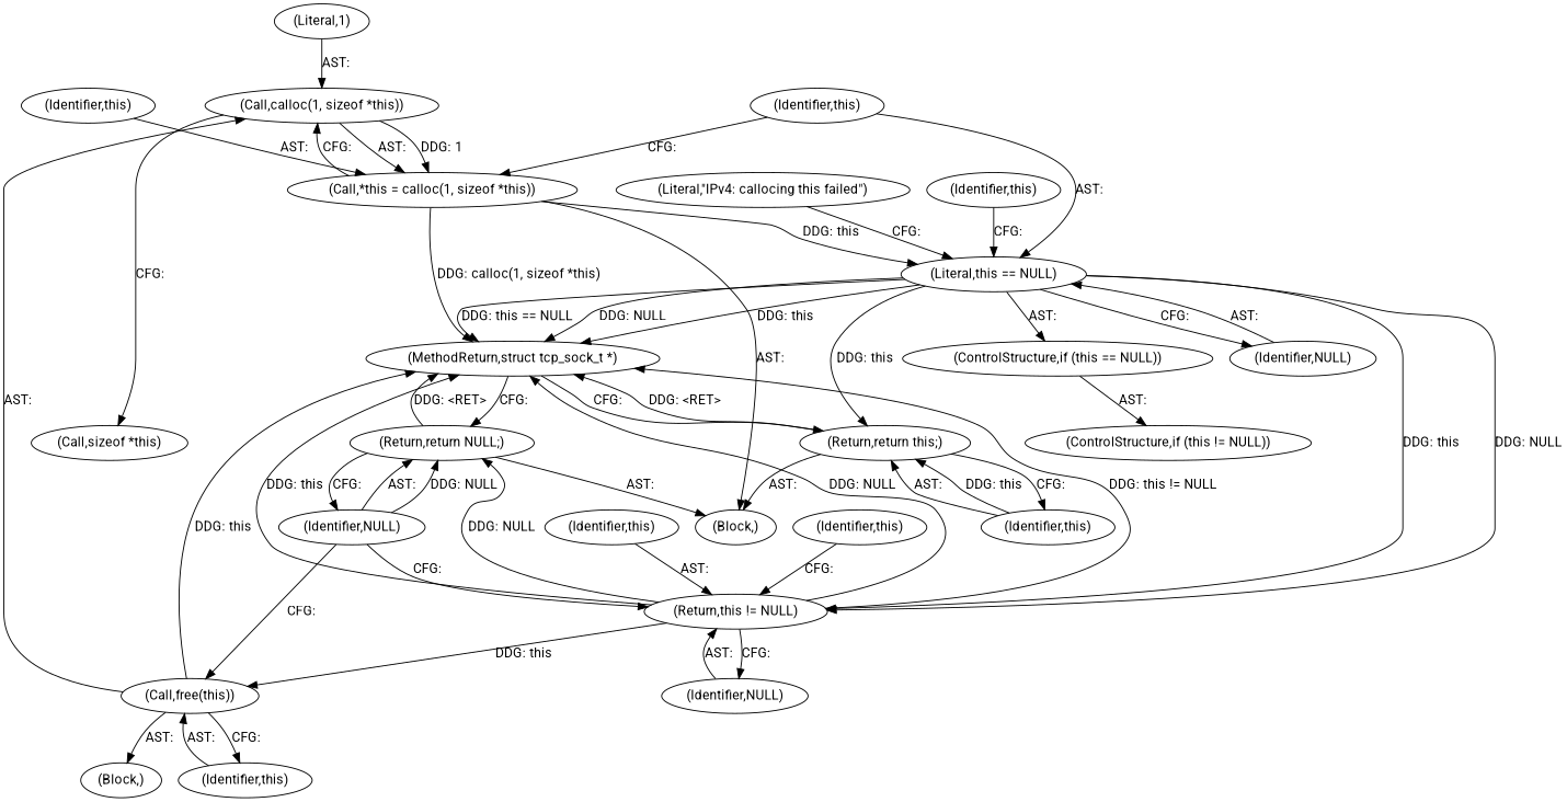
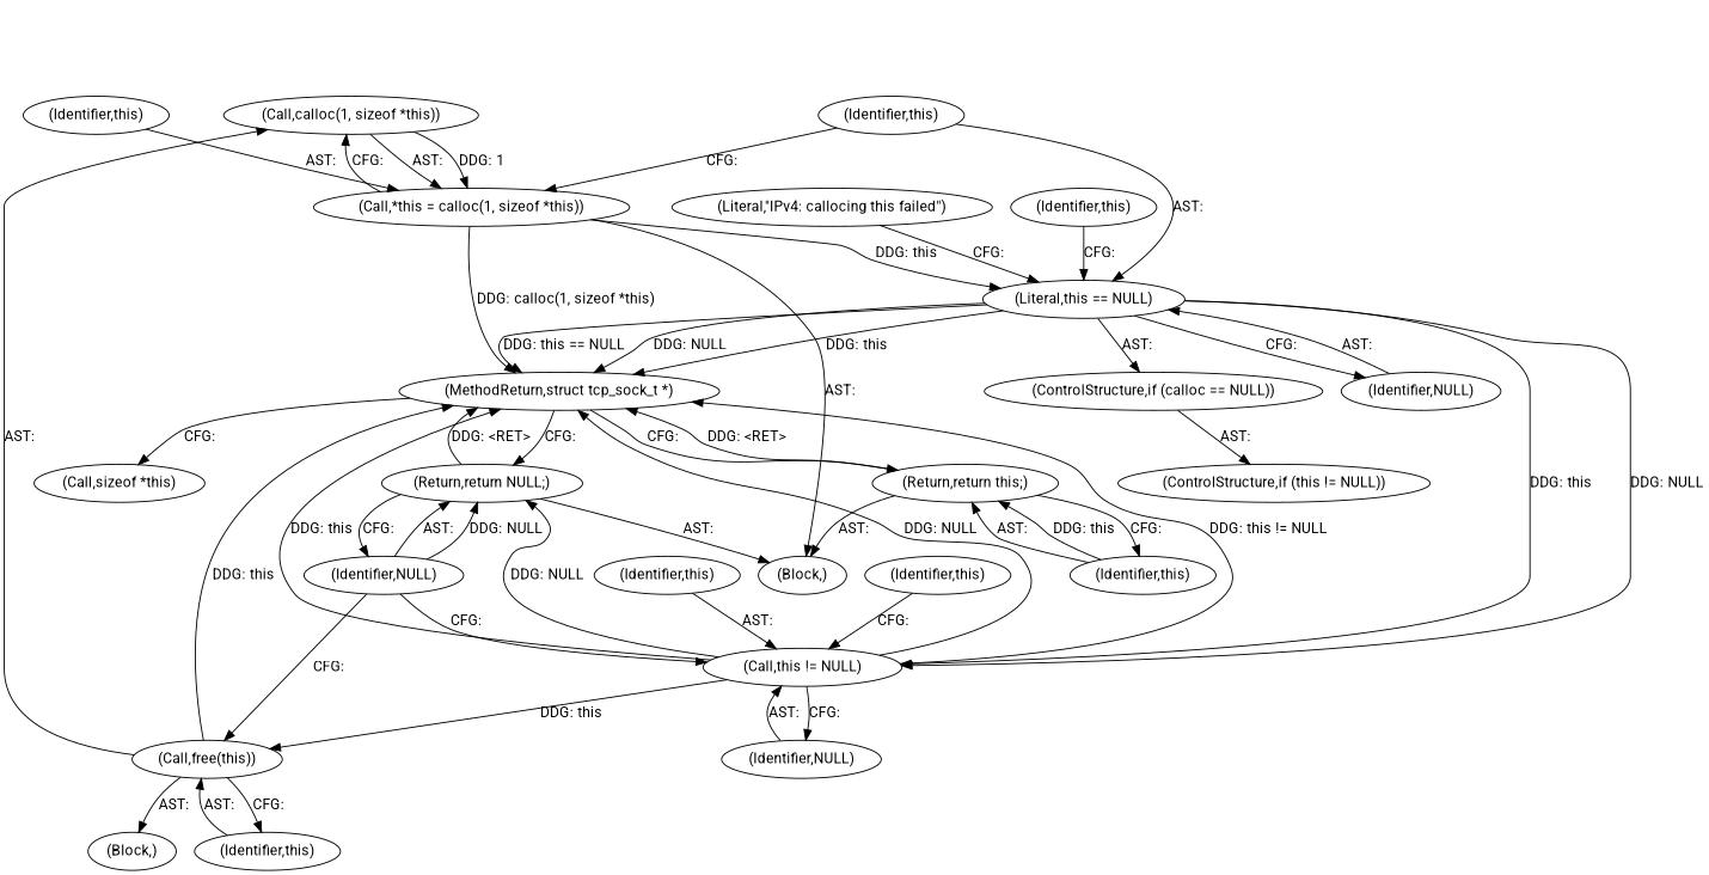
  digraph {
    fontname=Roboto
    node [fontname=Roboto]
    edge [fontname=Roboto]
    n1 [label="(Call,calloc(1, sizeof *this))"]
    n2 [label="(Call,*this = calloc(1, sizeof *this))"]
    n3 [label="(Call,sizeof *this)"]
    n4 [label="(Literal,this == NULL)"]
    n5 [label="(MethodReturn,struct tcp_sock_t *)"]
    n6 [label="(Block,)"]
    n7 [label="(Return,return this;)"]
-   n8 [label="(Return,this != NULL)"]
-   n9 [label="(ControlStructure,if (this == NULL))"]
+   n8 [label="(Call,this != NULL)"]
+   n9 [label="(ControlStructure,if (calloc == NULL))"]
    n10 [label="(Identifier,NULL)"]
    n11 [label="(Return,return NULL;)"]
    n12 [label="(Identifier,this)"]
    n13 [label="(Call,free(this))"]
    n14 [label="(Identifier,NULL)"]
    n15 [label="(ControlStructure,if (this != NULL))"]
    n16 [label="(Block,)"]
    n17 [label="(Identifier,this)"]
    n18 [label="(Identifier,NULL)"]
    n19 [label="(Identifier,this)"]
    n20 [label="(Identifier,this)"]
-   n21 [label="(Literal,1)"]
    n22 [label="(Literal,\"IPv4: callocing this failed\")"]
    n23 [label="(Identifier,this)"]
    n24 [label="(Identifier,this)"]
    n25 [label="(Identifier,this)"]
    n1 -> n2 [label="AST: "]
    n1 -> n2 [label="DDG: 1"]
-   n1 -> n3 [label="CFG: "]
+   n5 -> n3 [label="CFG: "]
    n2 -> n1 [label="CFG: "]
    n2 -> n4 [label="DDG: this"]
    n2 -> n5 [label="DDG: calloc(1, sizeof *this)"]
    n2 -> n6 [label="AST: "]
    n4 -> n5 [label="DDG: NULL"]
    n4 -> n5 [label="DDG: this"]
    n4 -> n5 [label="DDG: this == NULL"]
-   n4 -> n7 [label="DDG: this"]
    n4 -> n8 [label="DDG: this"]
    n4 -> n8 [label="DDG: NULL"]
    n4 -> n9 [label="AST: "]
    n4 -> n10 [label="CFG: "]
    n5 -> n7 [label="CFG: "]
    n5 -> n11 [label="CFG: "]
    n7 -> n5 [label="DDG: <RET>"]
    n7 -> n6 [label="AST: "]
    n7 -> n12 [label="CFG: "]
    n8 -> n5 [label="DDG: NULL"]
    n8 -> n5 [label="DDG: this != NULL"]
    n8 -> n5 [label="DDG: this"]
    n8 -> n11 [label="DDG: NULL"]
    n8 -> n13 [label="DDG: this"]
    n8 -> n14 [label="CFG: "]
    n9 -> n15 [label="AST: "]
    n10 -> n4 [label="AST: "]
    n11 -> n5 [label="DDG: <RET>"]
    n11 -> n6 [label="AST: "]
    n11 -> n18 [label="CFG: "]
    n12 -> n7 [label="AST: "]
    n12 -> n7 [label="DDG: this"]
    n13 -> n1 [label="AST: "]
    n13 -> n5 [label="DDG: this"]
    n13 -> n16 [label="AST: "]
    n13 -> n17 [label="CFG: "]
    n14 -> n8 [label="AST: "]
    n17 -> n13 [label="AST: "]
    n18 -> n8 [label="CFG: "]
    n18 -> n11 [label="AST: "]
    n18 -> n11 [label="DDG: NULL"]
    n18 -> n13 [label="CFG: "]
    n19 -> n2 [label="AST: "]
    n20 -> n8 [label="AST: "]
-   n21 -> n1 [label="AST: "]
    n22 -> n4 [label="CFG: "]
    n23 -> n2 [label="CFG: "]
    n23 -> n4 [label="AST: "]
    n24 -> n8 [label="CFG: "]
    n25 -> n4 [label="CFG: "]
  }
